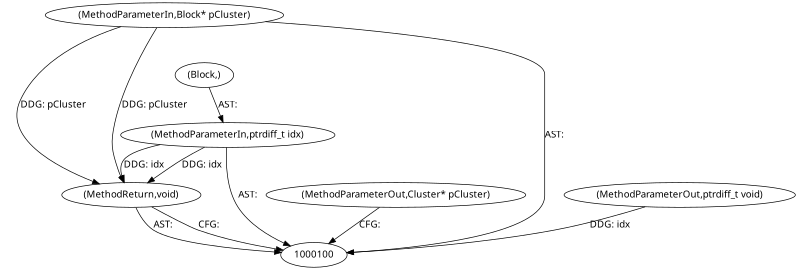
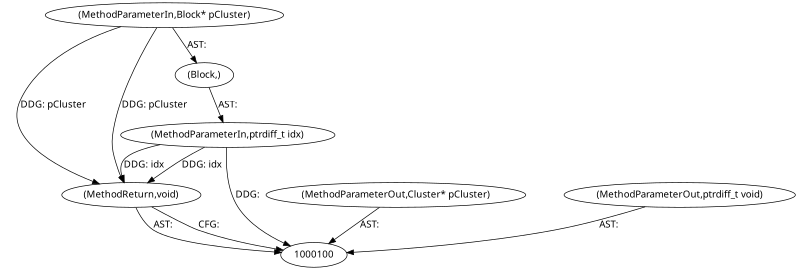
  digraph {
    fontname="Noto Sans"
    node [fontname="Noto Sans"]
    edge [fontname="Noto Sans"]
    n1 [label="(MethodReturn,void)"]
    1000100
    n3 [label="(MethodParameterIn,Block* pCluster)"]
    n4 [label="(MethodParameterOut,Cluster* pCluster)"]
    n5 [label="(MethodParameterIn,ptrdiff_t idx)"]
    n6 [label="(MethodParameterOut,ptrdiff_t void)"]
    n7 [label="(Block,)"]
    n1 -> 1000100 [label="AST: "]
    n1 -> 1000100 [label="CFG: "]
    n3 -> n1 [label="DDG: pCluster"]
    n3 -> n1 [label="DDG: pCluster"]
-   n3 -> 1000100 [label="AST: "]
-   n4 -> 1000100 [label="CFG: "]
+   n3 -> n7 [label="AST: "]
+   n4 -> 1000100 [label="AST: "]
    n5 -> n1 [label="DDG: idx"]
    n5 -> n1 [label="DDG: idx"]
-   n5 -> 1000100 [label="AST: "]
-   n6 -> 1000100 [label="DDG: idx"]
+   n5 -> 1000100 [label="DDG: "]
+   n6 -> 1000100 [label="AST: "]
    n7 -> n5 [label="AST: "]
  }
